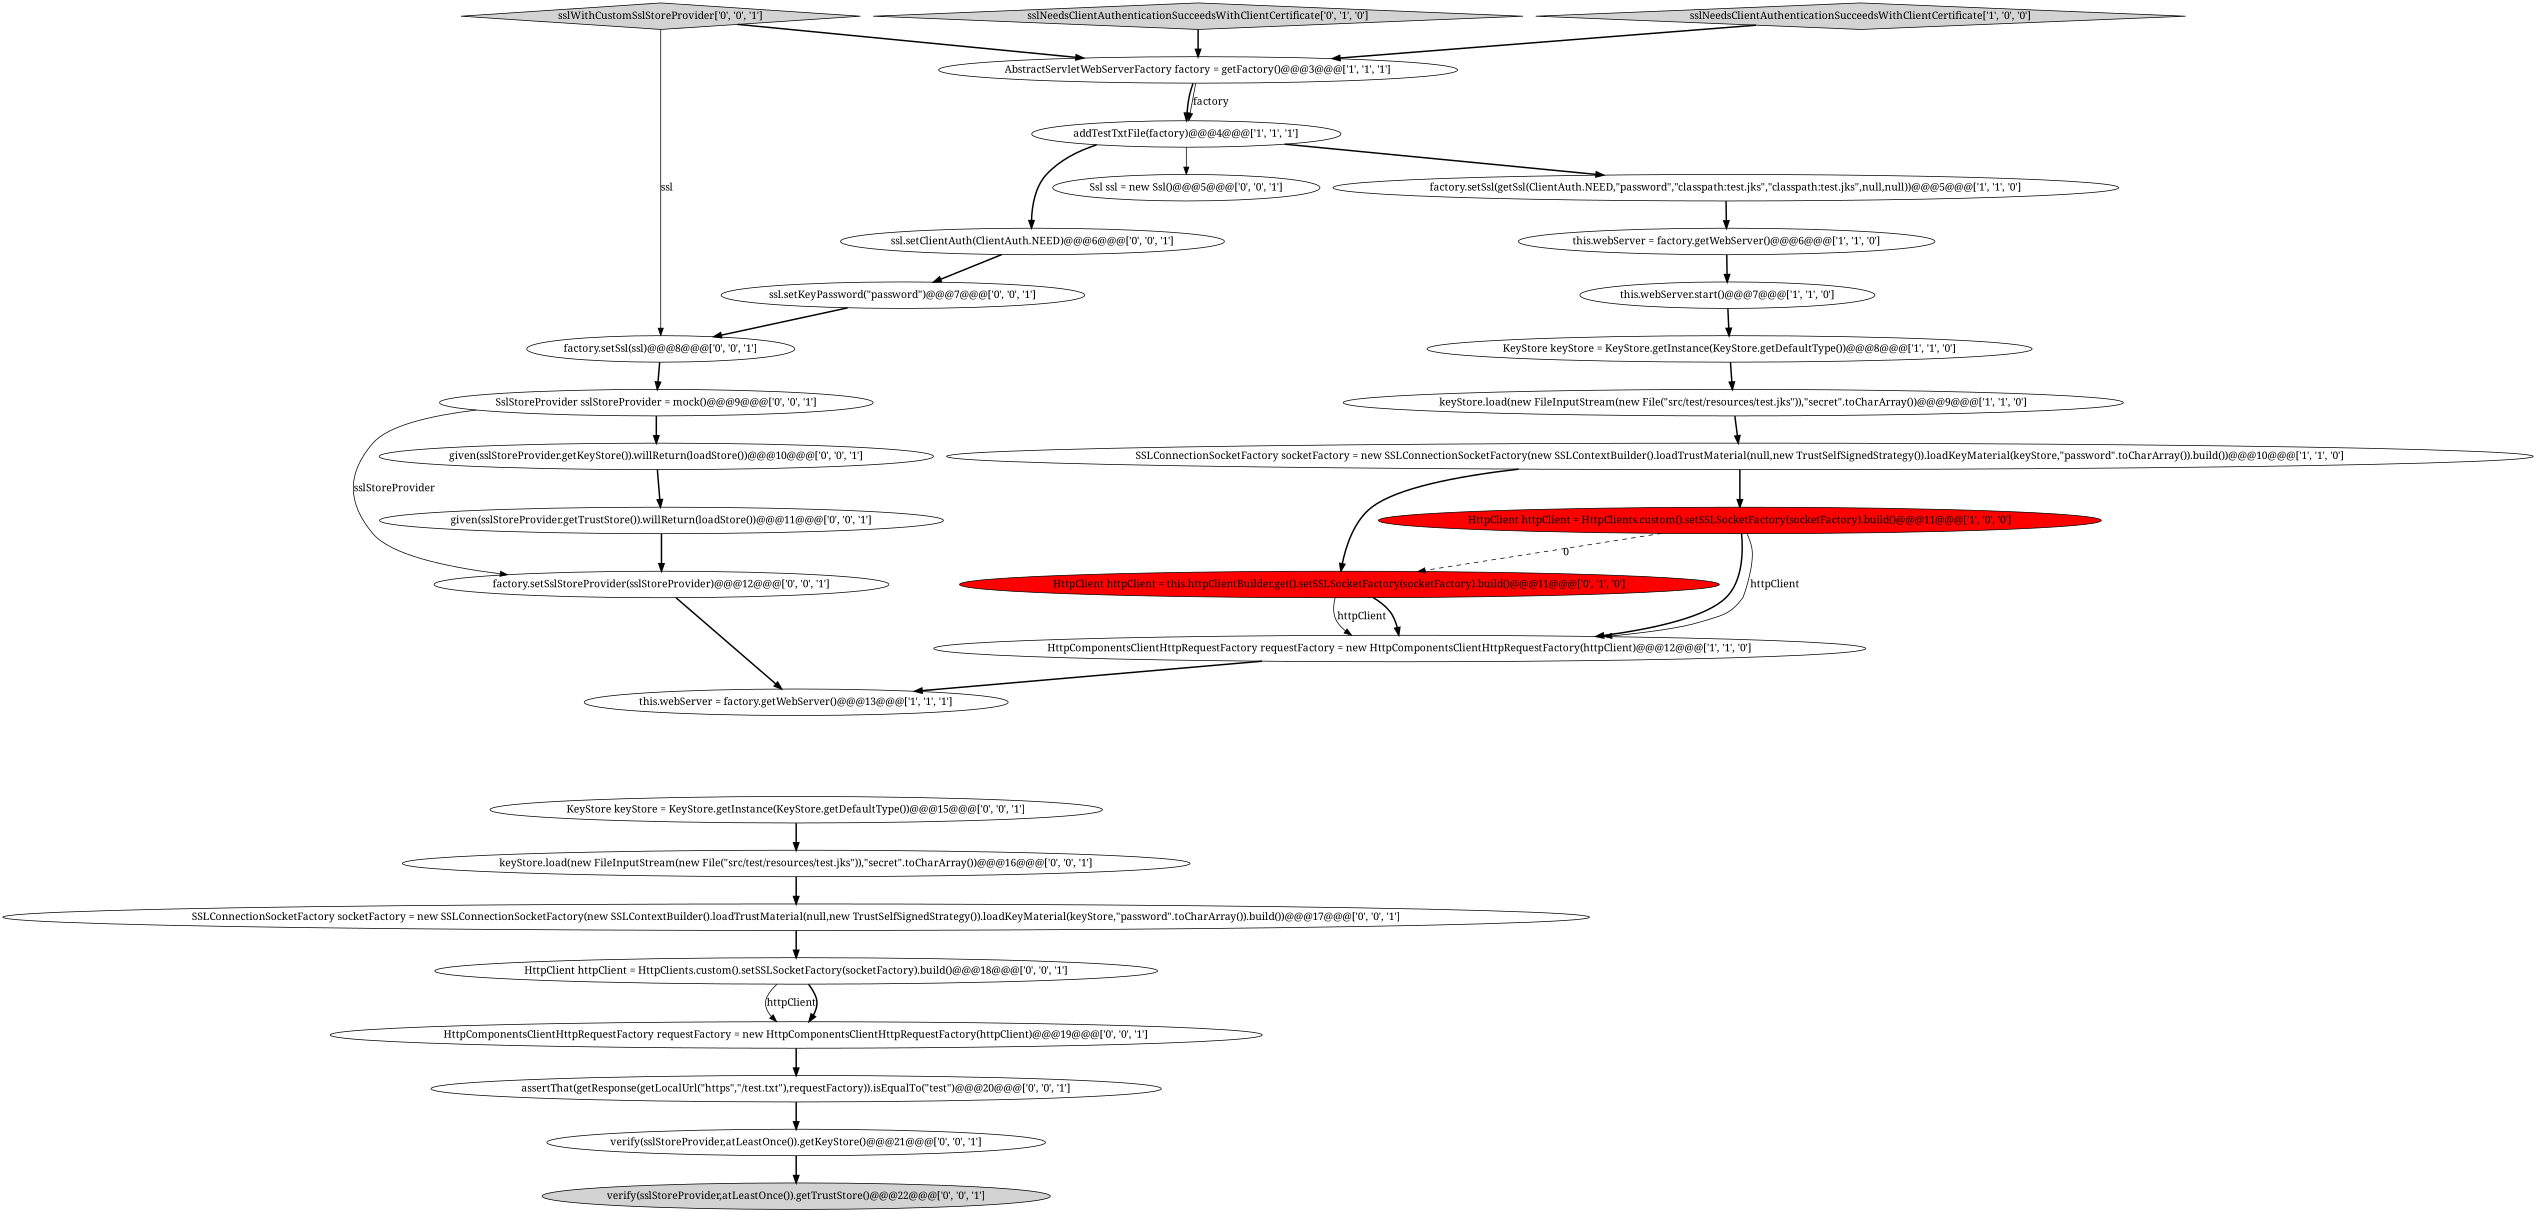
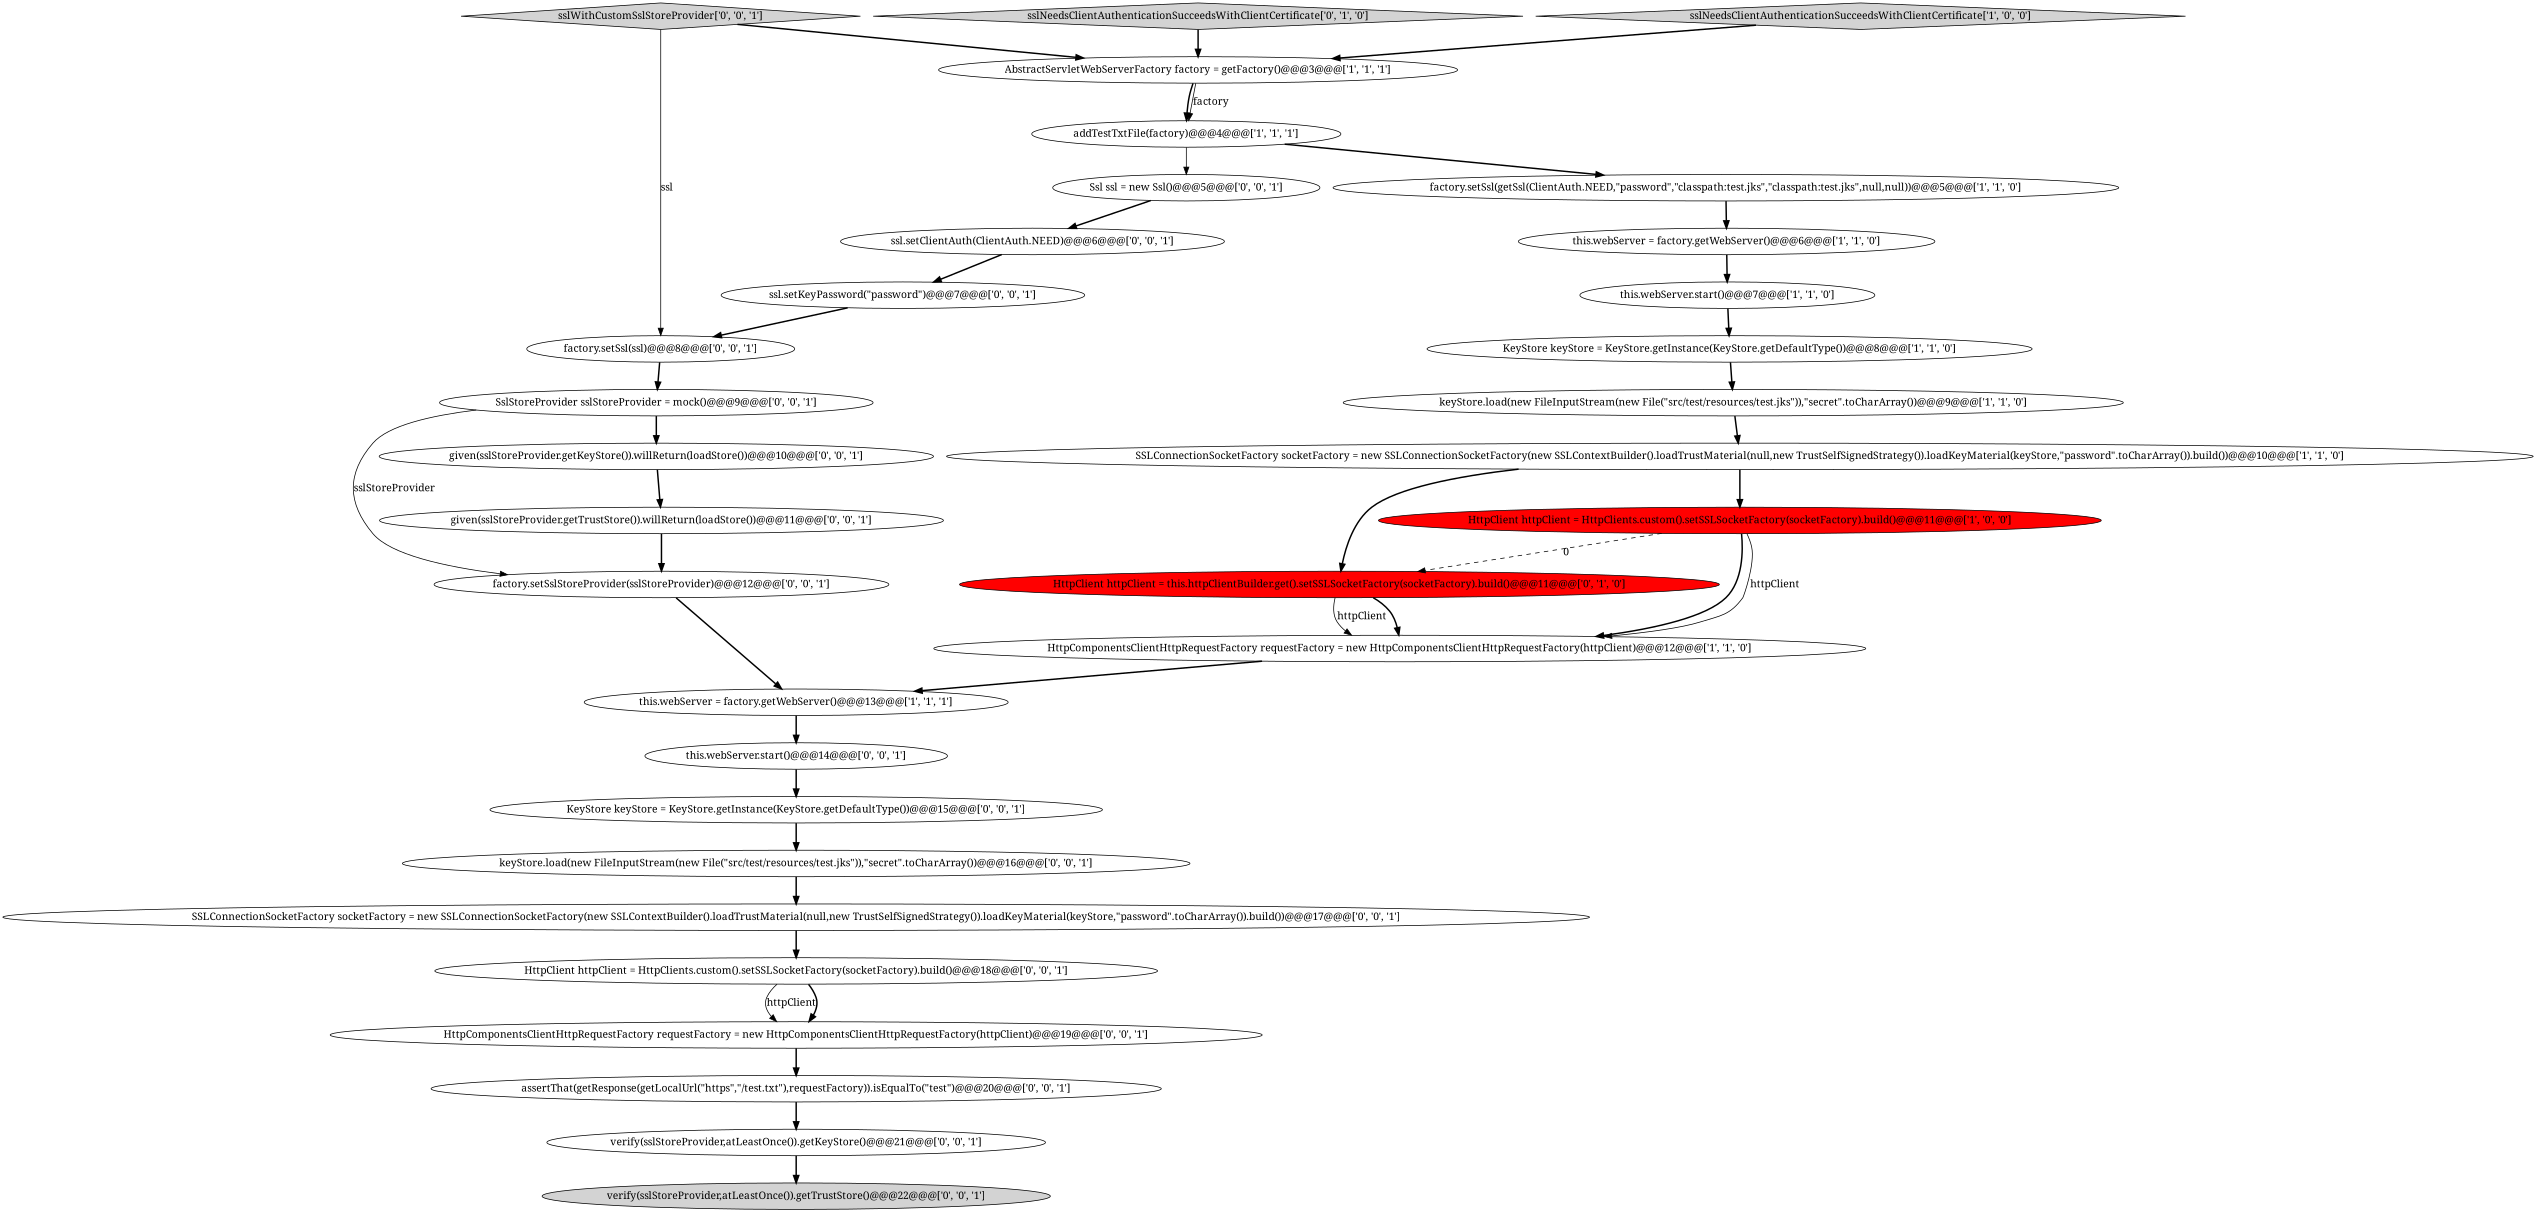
  digraph {
    fontname="Noto Serif"
    node [fillcolor=white fontname="Noto Serif" shape=ellipse style=filled]
    edge [fontname="Noto Serif" style=bold]
    n1 [fillcolor=lightgray label="sslNeedsClientAuthenticationSucceedsWithClientCertificate['1', '0', '0']" shape=diamond]
    n2 [label="AbstractServletWebServerFactory factory = getFactory()@@@3@@@['1', '1', '1']"]
    n3 [label="addTestTxtFile(factory)@@@4@@@['1', '1', '1']"]
    n4 [label="KeyStore keyStore = KeyStore.getInstance(KeyStore.getDefaultType())@@@15@@@['0', '0', '1']"]
    n5 [label="keyStore.load(new FileInputStream(new File(\"src/test/resources/test.jks\")),\"secret\".toCharArray())@@@16@@@['0', '0', '1']"]
    n6 [label="SSLConnectionSocketFactory socketFactory = new SSLConnectionSocketFactory(new SSLContextBuilder().loadTrustMaterial(null,new TrustSelfSignedStrategy()).loadKeyMaterial(keyStore,\"password\".toCharArray()).build())@@@17@@@['0', '0', '1']"]
    n7 [label="this.webServer = factory.getWebServer()@@@13@@@['1', '1', '1']"]
+   n8 [label="this.webServer.start()@@@14@@@['0', '0', '1']"]
    n9 [label="SSLConnectionSocketFactory socketFactory = new SSLConnectionSocketFactory(new SSLContextBuilder().loadTrustMaterial(null,new TrustSelfSignedStrategy()).loadKeyMaterial(keyStore,\"password\".toCharArray()).build())@@@10@@@['1', '1', '0']"]
    n10 [fillcolor=red label="HttpClient httpClient = HttpClients.custom().setSSLSocketFactory(socketFactory).build()@@@11@@@['1', '0', '0']"]
    n11 [fillcolor=red label="HttpClient httpClient = this.httpClientBuilder.get().setSSLSocketFactory(socketFactory).build()@@@11@@@['0', '1', '0']"]
    n12 [label="HttpComponentsClientHttpRequestFactory requestFactory = new HttpComponentsClientHttpRequestFactory(httpClient)@@@12@@@['1', '1', '0']"]
    n13 [label="HttpClient httpClient = HttpClients.custom().setSSLSocketFactory(socketFactory).build()@@@18@@@['0', '0', '1']"]
    n14 [label="HttpComponentsClientHttpRequestFactory requestFactory = new HttpComponentsClientHttpRequestFactory(httpClient)@@@19@@@['0', '0', '1']"]
    n15 [label="ssl.setKeyPassword(\"password\")@@@7@@@['0', '0', '1']"]
    n16 [label="factory.setSsl(ssl)@@@8@@@['0', '0', '1']"]
    n17 [label="SslStoreProvider sslStoreProvider = mock()@@@9@@@['0', '0', '1']"]
    n18 [label="Ssl ssl = new Ssl()@@@5@@@['0', '0', '1']"]
    n19 [label="ssl.setClientAuth(ClientAuth.NEED)@@@6@@@['0', '0', '1']"]
    n20 [fillcolor=lightgray label="verify(sslStoreProvider,atLeastOnce()).getTrustStore()@@@22@@@['0', '0', '1']"]
    n21 [fillcolor=lightgray label="sslWithCustomSslStoreProvider['0', '0', '1']" shape=diamond]
    n22 [label="factory.setSsl(getSsl(ClientAuth.NEED,\"password\",\"classpath:test.jks\",\"classpath:test.jks\",null,null))@@@5@@@['1', '1', '0']"]
    n23 [label="this.webServer = factory.getWebServer()@@@6@@@['1', '1', '0']"]
    n24 [label="this.webServer.start()@@@7@@@['1', '1', '0']"]
    n25 [label="assertThat(getResponse(getLocalUrl(\"https\",\"/test.txt\"),requestFactory)).isEqualTo(\"test\")@@@20@@@['0', '0', '1']"]
    n26 [label="verify(sslStoreProvider,atLeastOnce()).getKeyStore()@@@21@@@['0', '0', '1']"]
    n27 [label="factory.setSslStoreProvider(sslStoreProvider)@@@12@@@['0', '0', '1']"]
    n28 [label="given(sslStoreProvider.getKeyStore()).willReturn(loadStore())@@@10@@@['0', '0', '1']"]
    n29 [label="given(sslStoreProvider.getTrustStore()).willReturn(loadStore())@@@11@@@['0', '0', '1']"]
    n30 [label="keyStore.load(new FileInputStream(new File(\"src/test/resources/test.jks\")),\"secret\".toCharArray())@@@9@@@['1', '1', '0']"]
    n31 [label="KeyStore keyStore = KeyStore.getInstance(KeyStore.getDefaultType())@@@8@@@['1', '1', '0']"]
    n32 [fillcolor=lightgray label="sslNeedsClientAuthenticationSucceedsWithClientCertificate['0', '1', '0']" shape=diamond]
    n1 -> n2
    n2 -> n3 [label=factory style=solid]
    n2 -> n3
    n3 -> n18 [style=solid]
    n3 -> n22
    n4 -> n5
    n5 -> n6
    n6 -> n13
+   n7 -> n8
+   n8 -> n4
    n9 -> n10
    n9 -> n11
    n10 -> n11 [label=0 style=dashed]
    n10 -> n12
    n10 -> n12 [label=httpClient style=solid]
    n11 -> n12
    n11 -> n12 [label=httpClient style=solid]
    n12 -> n7
    n13 -> n14 [label=httpClient style=solid]
    n13 -> n14
    n14 -> n25
    n15 -> n16
    n16 -> n17
    n17 -> n27 [label=sslStoreProvider style=solid]
    n17 -> n28
-   n3 -> n19
+   n18 -> n19
    n19 -> n15
    n21 -> n2
    n21 -> n16 [label=ssl style=solid]
    n22 -> n23
    n23 -> n24
    n24 -> n31
    n25 -> n26
    n26 -> n20
    n27 -> n7
    n28 -> n29
    n29 -> n27
    n30 -> n9
    n31 -> n30
    n32 -> n2
  }
